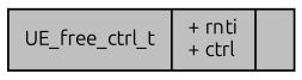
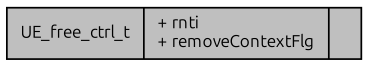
  digraph {
    rankdir=LR
    fontname=Ubuntu
-   n1 [color=black fillcolor=grey75 fontcolor=black fontname=Ubuntu fontsize=10 height=0.2 label="{UE_free_ctrl_t\n|+ rnti\l+ ctrl\l|}" shape=record style=filled width=0.4]
+   n1 [color=black fillcolor=grey75 fontcolor=black fontname=Ubuntu fontsize=10 height=0.2 label="{UE_free_ctrl_t\n|+ rnti\l+ removeContextFlg\l|}" shape=record style=filled width=0.4]
  }
